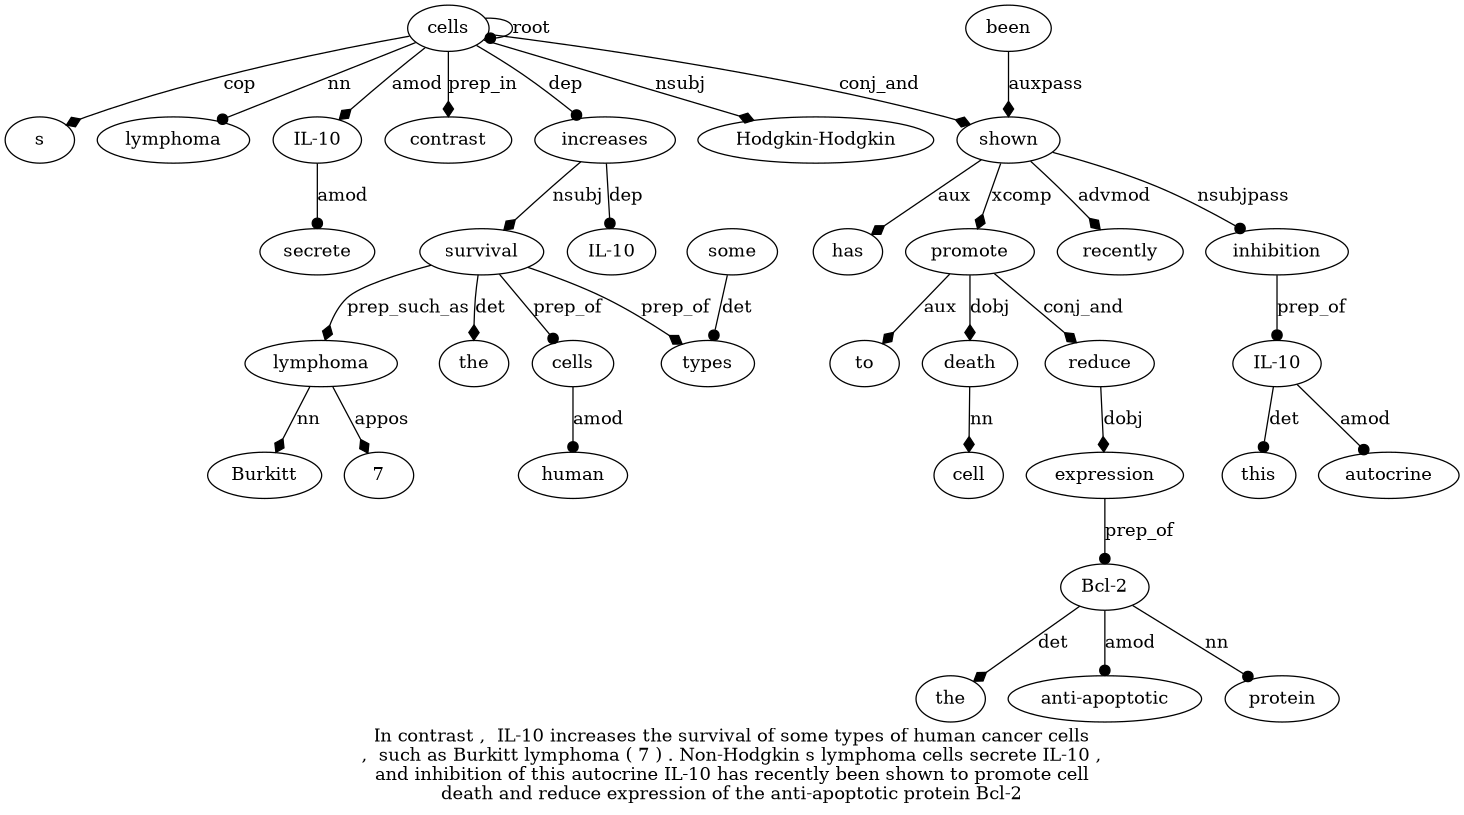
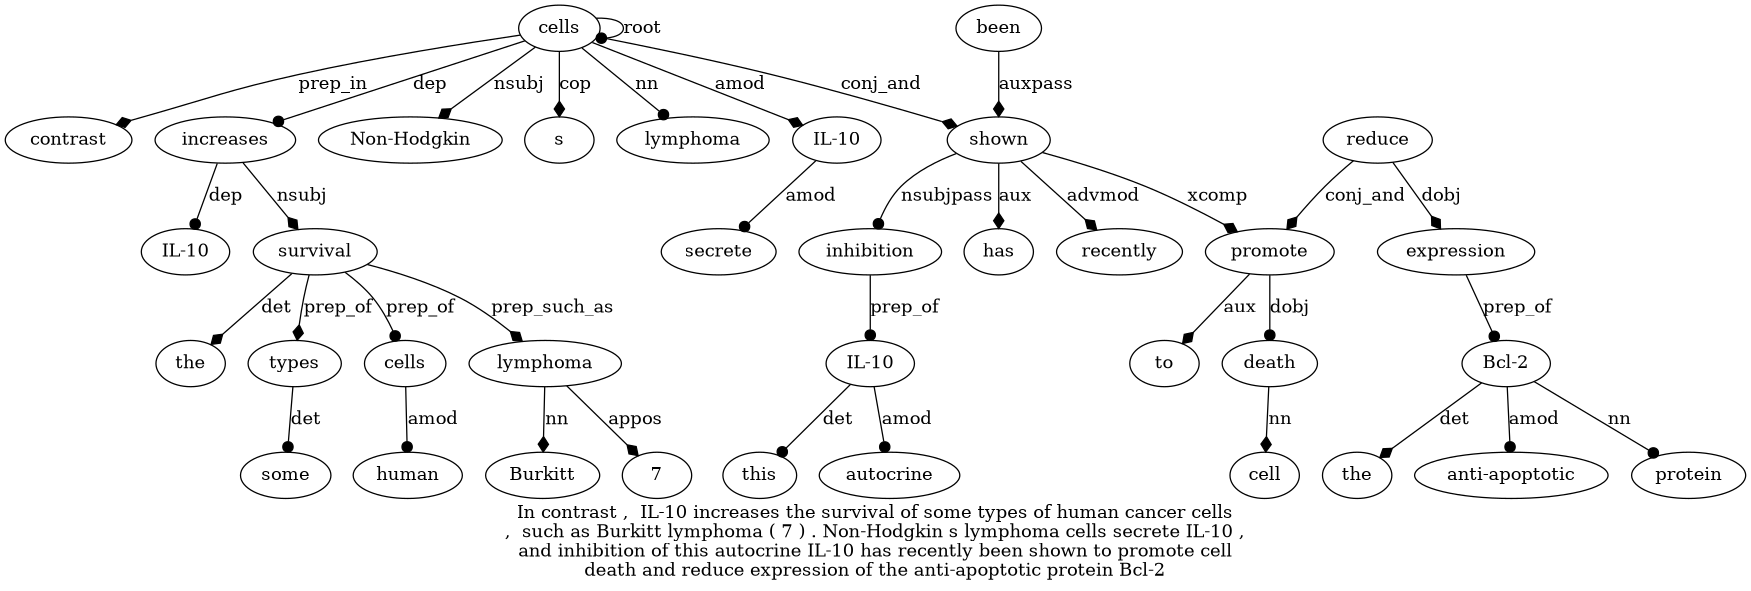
  digraph {
    label="In contrast ,  IL-10 increases the survival of some types of human cancer cells\n,  such as Burkitt lymphoma ( 7 ) . Non-Hodgkin s lymphoma cells secrete IL-10 ,\nand inhibition of this autocrine IL-10 has recently been shown to promote cell\ndeath and reduce expression of the anti-apoptotic protein Bcl-2"
    node [fillcolor=white style=filled]
    edge [arrowhead=diamond]
    n1 [label=cells]
    n2 [label=contrast]
    n3 [label=increases]
-   n4 [label="Hodgkin-Hodgkin"]
+   n4 [label="Non-Hodgkin"]
    n5 [label=s]
    n6 [label=lymphoma]
    n7 [label="IL-10"]
    n8 [label=shown]
    n9 [label="IL-10"]
    n10 [label=survival]
    n11 [label=secrete]
    n12 [label=inhibition]
    n13 [label=has]
    n14 [label=recently]
    n15 [label=promote]
    n16 [label=the]
    n17 [label=types]
    n18 [label=cells]
    n19 [label=lymphoma]
    n20 [label=some]
    n21 [label=human]
    n22 [label=Burkitt]
    n23 [label=7]
    n24 [label="IL-10"]
    n25 [label=been]
    n26 [label=to]
    n27 [label=death]
    n28 [label=reduce]
    n29 [label=this]
    n30 [label=autocrine]
    n31 [label=cell]
    n32 [label=expression]
    n33 [label="Bcl-2"]
    n34 [label=the]
    n35 [label="anti-apoptotic"]
    n36 [label=protein]
    n1 -> n1 [arrowhead=dot label=root]
    n1 -> n2 [label=prep_in]
    n1 -> n3 [arrowhead=dot label=dep]
    n1 -> n4 [label=nsubj]
    n1 -> n5 [label=cop]
    n1 -> n6 [arrowhead=dot label=nn]
    n1 -> n7 [label=amod]
    n1 -> n8 [label=conj_and]
    n3 -> n9 [arrowhead=dot label=dep]
    n3 -> n10 [label=nsubj]
    n7 -> n11 [arrowhead=dot label=amod]
    n8 -> n12 [arrowhead=dot label=nsubjpass]
    n8 -> n13 [label=aux]
    n8 -> n14 [label=advmod]
    n8 -> n15 [label=xcomp]
    n10 -> n16 [label=det]
    n10 -> n17 [label=prep_of]
    n10 -> n18 [arrowhead=dot label=prep_of]
    n10 -> n19 [label=prep_such_as]
    n12 -> n24 [arrowhead=dot label=prep_of]
    n15 -> n26 [label=aux]
-   n15 -> n27 [label=dobj]
-   n15 -> n28 [label=conj_and]
-   n20 -> n17 [arrowhead=dot label=det]
+   n15 -> n27 [arrowhead=dot label=dobj]
+   n28 -> n15 [label=conj_and]
+   n17 -> n20 [arrowhead=dot label=det]
    n18 -> n21 [arrowhead=dot label=amod]
    n19 -> n22 [label=nn]
    n19 -> n23 [label=appos]
    n24 -> n29 [arrowhead=dot label=det]
    n24 -> n30 [arrowhead=dot label=amod]
    n25 -> n8 [label=auxpass]
    n27 -> n31 [label=nn]
    n28 -> n32 [label=dobj]
    n32 -> n33 [arrowhead=dot label=prep_of]
    n33 -> n34 [label=det]
    n33 -> n35 [arrowhead=dot label=amod]
    n33 -> n36 [arrowhead=dot label=nn]
  }
